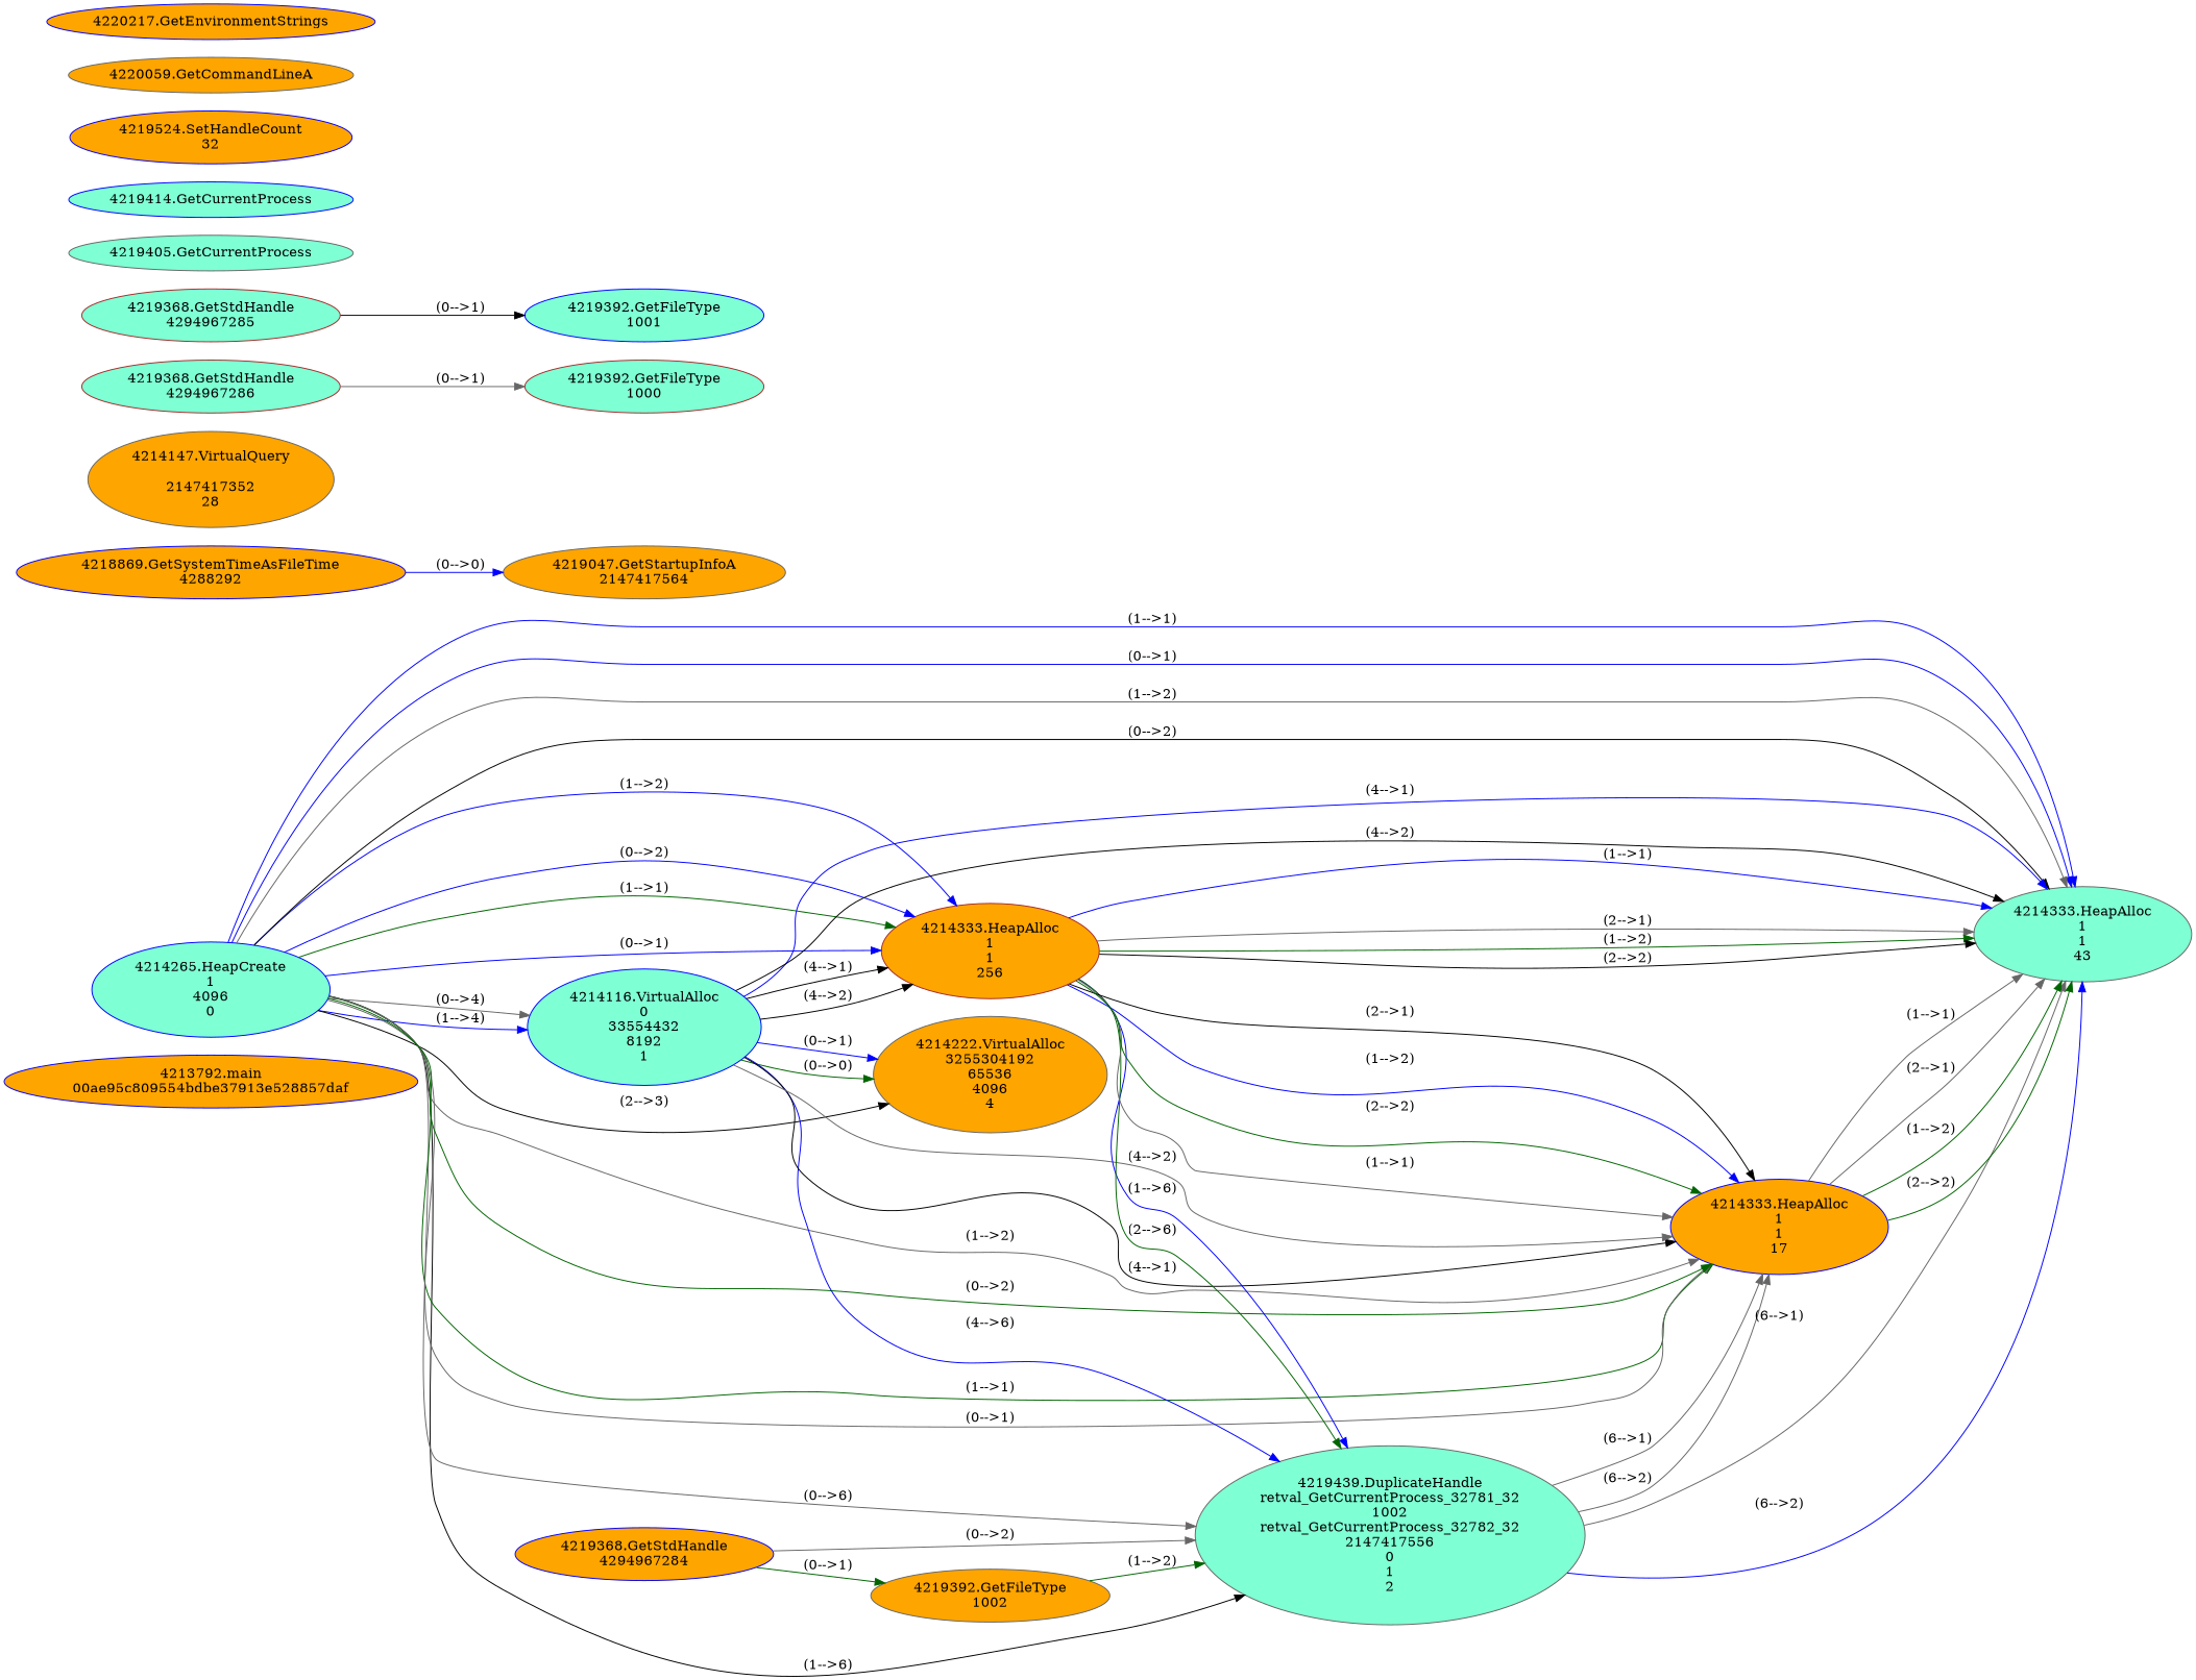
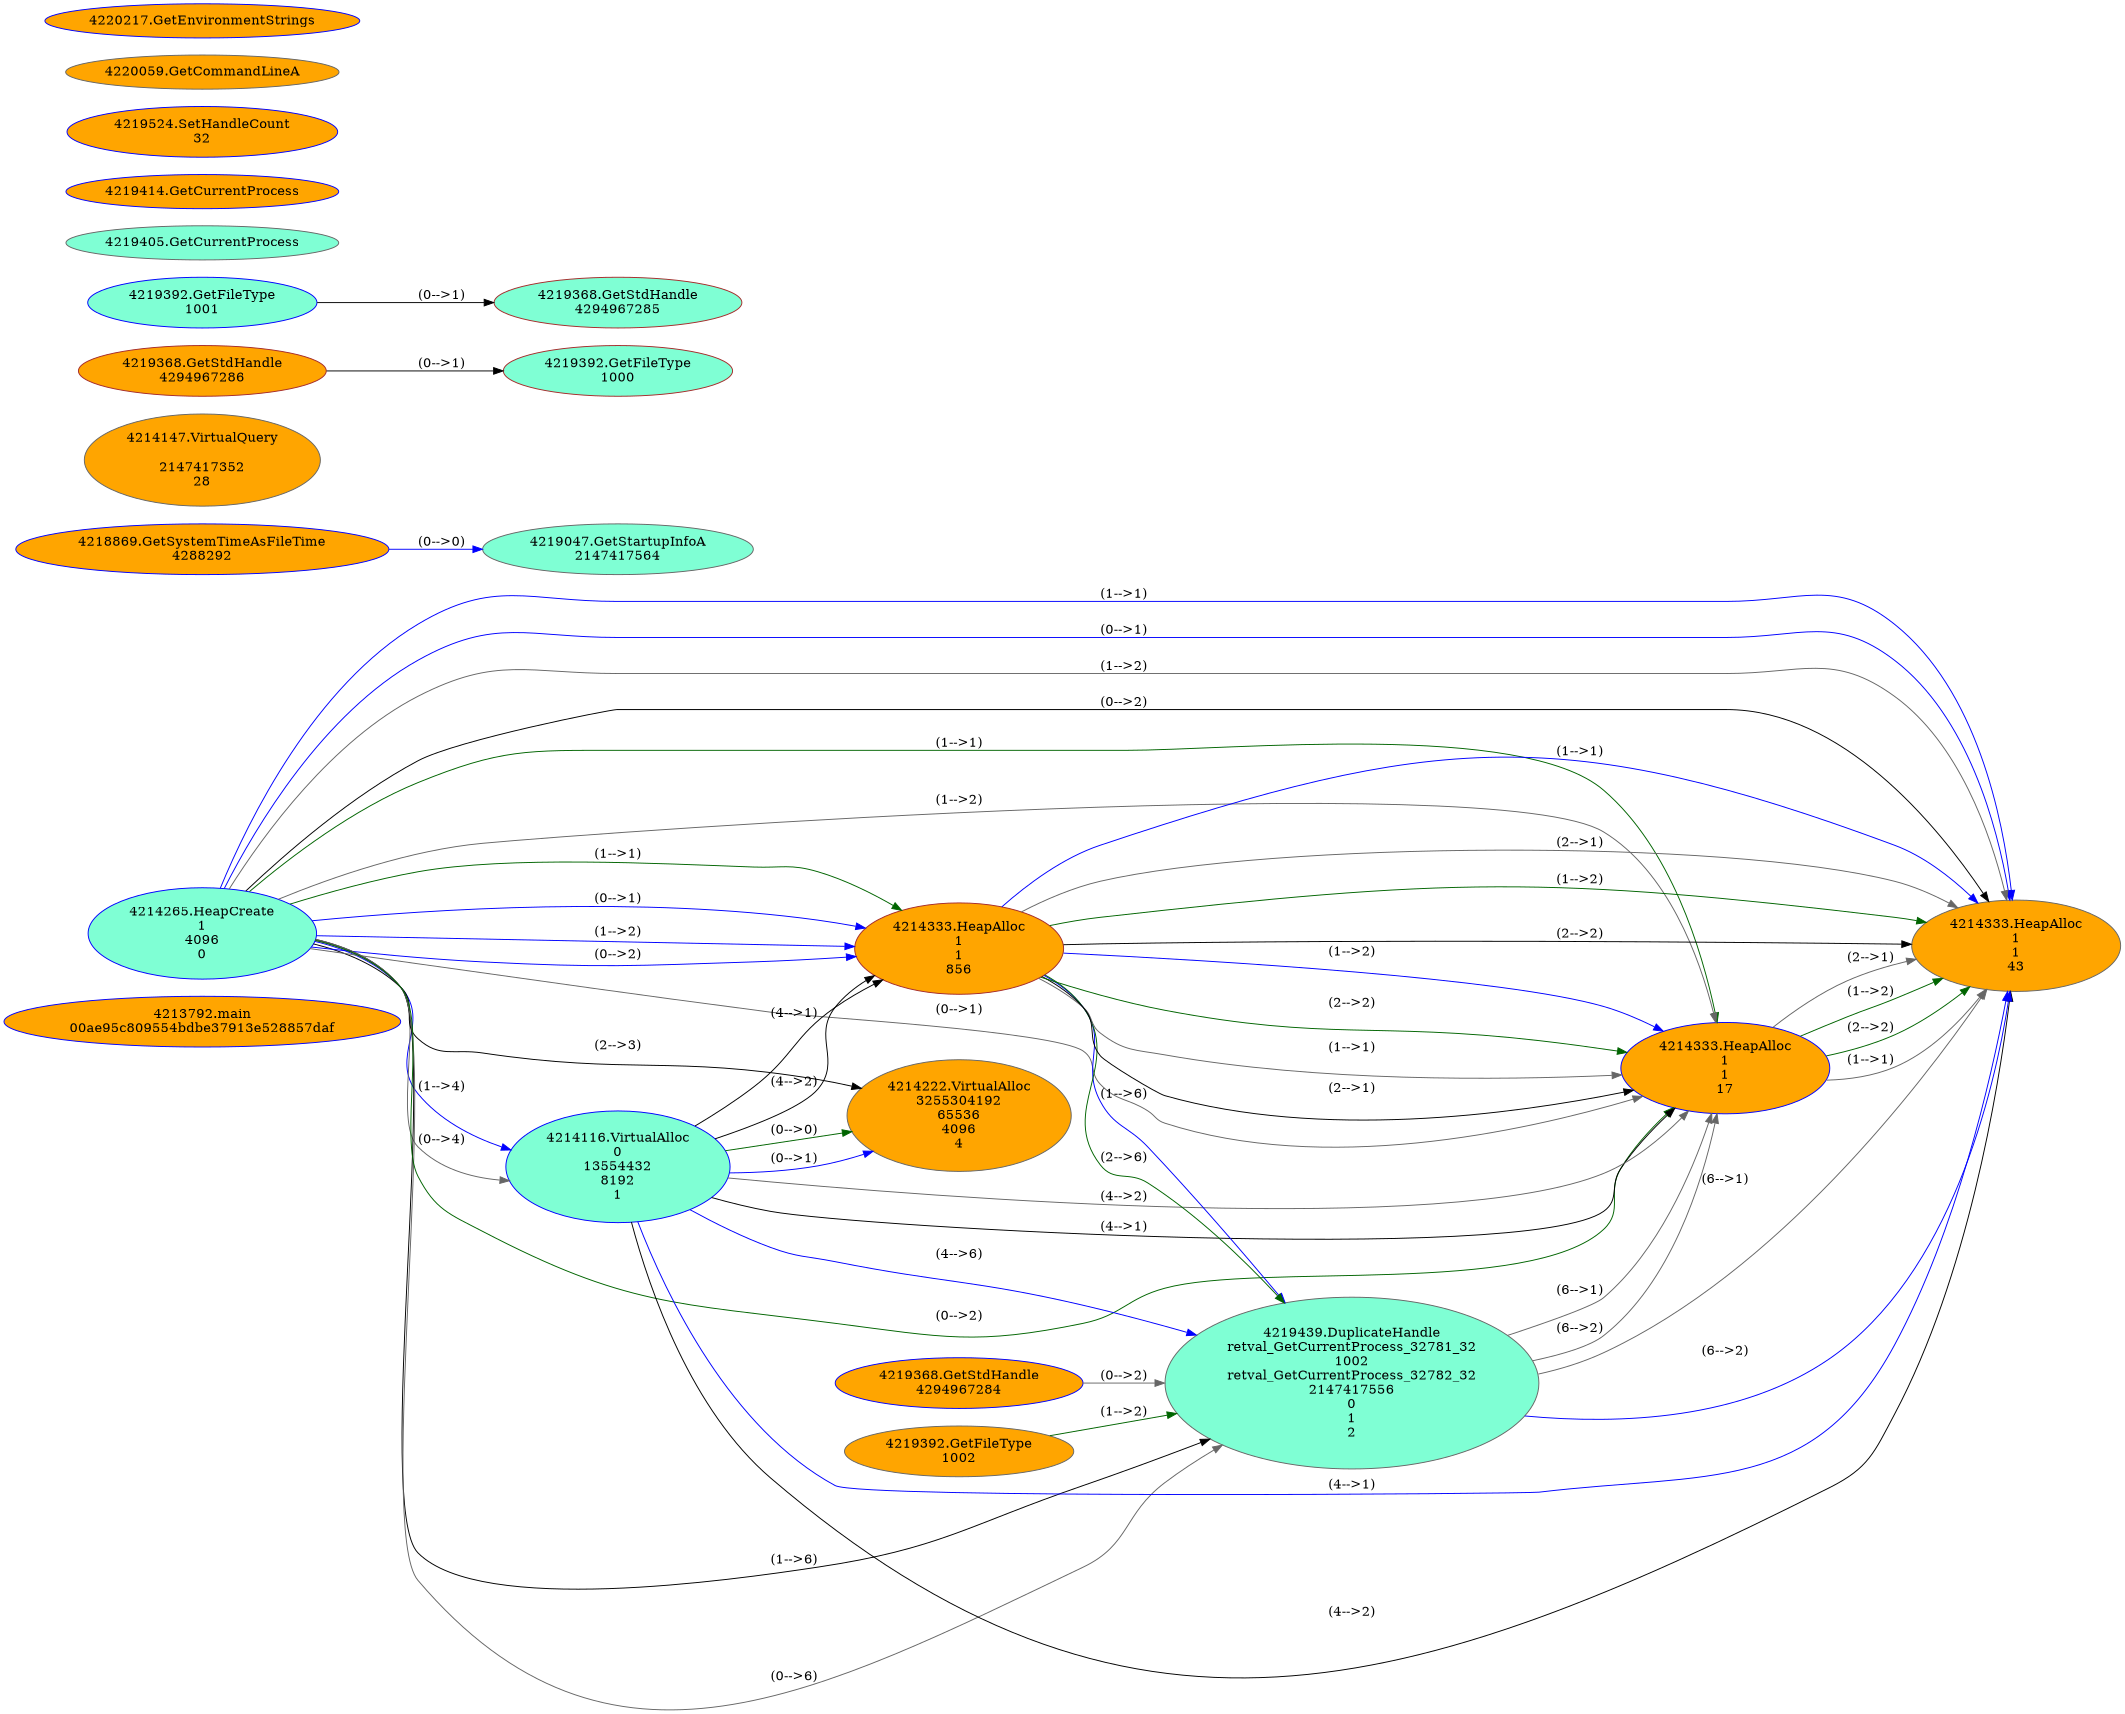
  digraph {
    rankdir=LR
    node [color=blue fillcolor=orange style=filled]
    edge [color=gray40]
    n1 [label="4213792.main\n00ae95c809554bdbe37913e528857daf"]
    n2 [fillcolor=aquamarine label="4214265.HeapCreate\n1\n4096\n0"]
-   n3 [fillcolor=aquamarine label="4214116.VirtualAlloc\n0\n33554432\n8192\n1"]
+   n3 [fillcolor=aquamarine label="4214116.VirtualAlloc\n0\n13554432\n8192\n1"]
    n4 [color=gray40 label="4214222.VirtualAlloc\n3255304192\n65536\n4096\n4"]
-   n5 [color=brown label="4214333.HeapAlloc\n1\n1\n256"]
+   n5 [color=brown label="4214333.HeapAlloc\n1\n1\n856"]
    n6 [color=gray40 fillcolor=aquamarine label="4219439.DuplicateHandle\nretval_GetCurrentProcess_32781_32\n1002\nretval_GetCurrentProcess_32782_32\n2147417556\n0\n1\n2"]
    n7 [label="4214333.HeapAlloc\n1\n1\n17"]
-   n8 [color=gray40 fillcolor=aquamarine label="4214333.HeapAlloc\n1\n1\n43"]
+   n8 [color=gray40 label="4214333.HeapAlloc\n1\n1\n43"]
    n9 [label="4218869.GetSystemTimeAsFileTime\n4288292"]
-   n10 [color=gray40 label="4219047.GetStartupInfoA\n2147417564"]
+   n10 [color=gray40 fillcolor=aquamarine label="4219047.GetStartupInfoA\n2147417564"]
    n11 [color=gray40 label="4214147.VirtualQuery\n\n2147417352\n28"]
-   n12 [color=brown fillcolor=aquamarine label="4219368.GetStdHandle\n4294967286"]
+   n12 [color=brown label="4219368.GetStdHandle\n4294967286"]
    n13 [color=brown fillcolor=aquamarine label="4219392.GetFileType\n1000"]
    n14 [color=brown fillcolor=aquamarine label="4219368.GetStdHandle\n4294967285"]
    n15 [fillcolor=aquamarine label="4219392.GetFileType\n1001"]
    n16 [label="4219368.GetStdHandle\n4294967284"]
    n17 [color=gray40 label="4219392.GetFileType\n1002"]
    n18 [color=gray40 fillcolor=aquamarine label="4219405.GetCurrentProcess\n"]
-   n19 [fillcolor=aquamarine label="4219414.GetCurrentProcess\n"]
+   n19 [label="4219414.GetCurrentProcess\n"]
    n20 [label="4219524.SetHandleCount\n32"]
    n21 [color=gray40 label="4220059.GetCommandLineA\n"]
    n22 [label="4220217.GetEnvironmentStrings\n"]
    n2 -> n3 [color=blue label="(1-->4)"]
    n2 -> n3 [label="(0-->4)"]
    n2 -> n4 [color=black label="(2-->3)"]
    n2 -> n5 [color=darkgreen label="(1-->1)"]
    n2 -> n5 [color=blue label="(0-->1)"]
    n2 -> n5 [color=blue label="(1-->2)"]
    n2 -> n5 [color=blue label="(0-->2)"]
    n2 -> n6 [color=black label="(1-->6)"]
    n2 -> n6 [label="(0-->6)"]
    n2 -> n7 [color=darkgreen label="(1-->1)"]
    n2 -> n7 [label="(0-->1)"]
    n2 -> n7 [label="(1-->2)"]
    n2 -> n7 [color=darkgreen label="(0-->2)"]
    n2 -> n8 [color=blue label="(1-->1)"]
    n2 -> n8 [color=blue label="(0-->1)"]
    n2 -> n8 [label="(1-->2)"]
    n2 -> n8 [color=black label="(0-->2)"]
    n3 -> n4 [color=blue label="(0-->1)"]
    n3 -> n4 [color=darkgreen label="(0-->0)"]
    n3 -> n5 [color=black label="(4-->1)"]
    n3 -> n5 [color=black label="(4-->2)"]
    n3 -> n6 [color=blue label="(4-->6)"]
    n3 -> n7 [color=black label="(4-->1)"]
    n3 -> n7 [label="(4-->2)"]
    n3 -> n8 [color=blue label="(4-->1)"]
    n3 -> n8 [color=black label="(4-->2)"]
    n5 -> n6 [color=blue label="(1-->6)"]
    n5 -> n6 [color=darkgreen label="(2-->6)"]
    n5 -> n7 [label="(1-->1)"]
    n5 -> n7 [color=black label="(2-->1)"]
    n5 -> n7 [color=blue label="(1-->2)"]
    n5 -> n7 [color=darkgreen label="(2-->2)"]
    n5 -> n8 [color=blue label="(1-->1)"]
    n5 -> n8 [label="(2-->1)"]
    n5 -> n8 [color=darkgreen label="(1-->2)"]
    n5 -> n8 [color=black label="(2-->2)"]
    n6 -> n7 [label="(6-->1)"]
    n6 -> n7 [label="(6-->2)"]
    n6 -> n8 [label="(6-->1)"]
    n6 -> n8 [color=blue label="(6-->2)"]
    n7 -> n8 [label="(1-->1)"]
    n7 -> n8 [label="(2-->1)"]
    n7 -> n8 [color=darkgreen label="(1-->2)"]
    n7 -> n8 [color=darkgreen label="(2-->2)"]
    n9 -> n10 [color=blue label="(0-->0)"]
-   n12 -> n13 [label="(0-->1)"]
-   n14 -> n15 [color=black label="(0-->1)"]
+   n12 -> n13 [color=black label="(0-->1)"]
+   n15 -> n14 [color=black label="(0-->1)"]
    n16 -> n6 [label="(0-->2)"]
-   n16 -> n17 [color=darkgreen label="(0-->1)"]
    n17 -> n6 [color=darkgreen label="(1-->2)"]
  }
